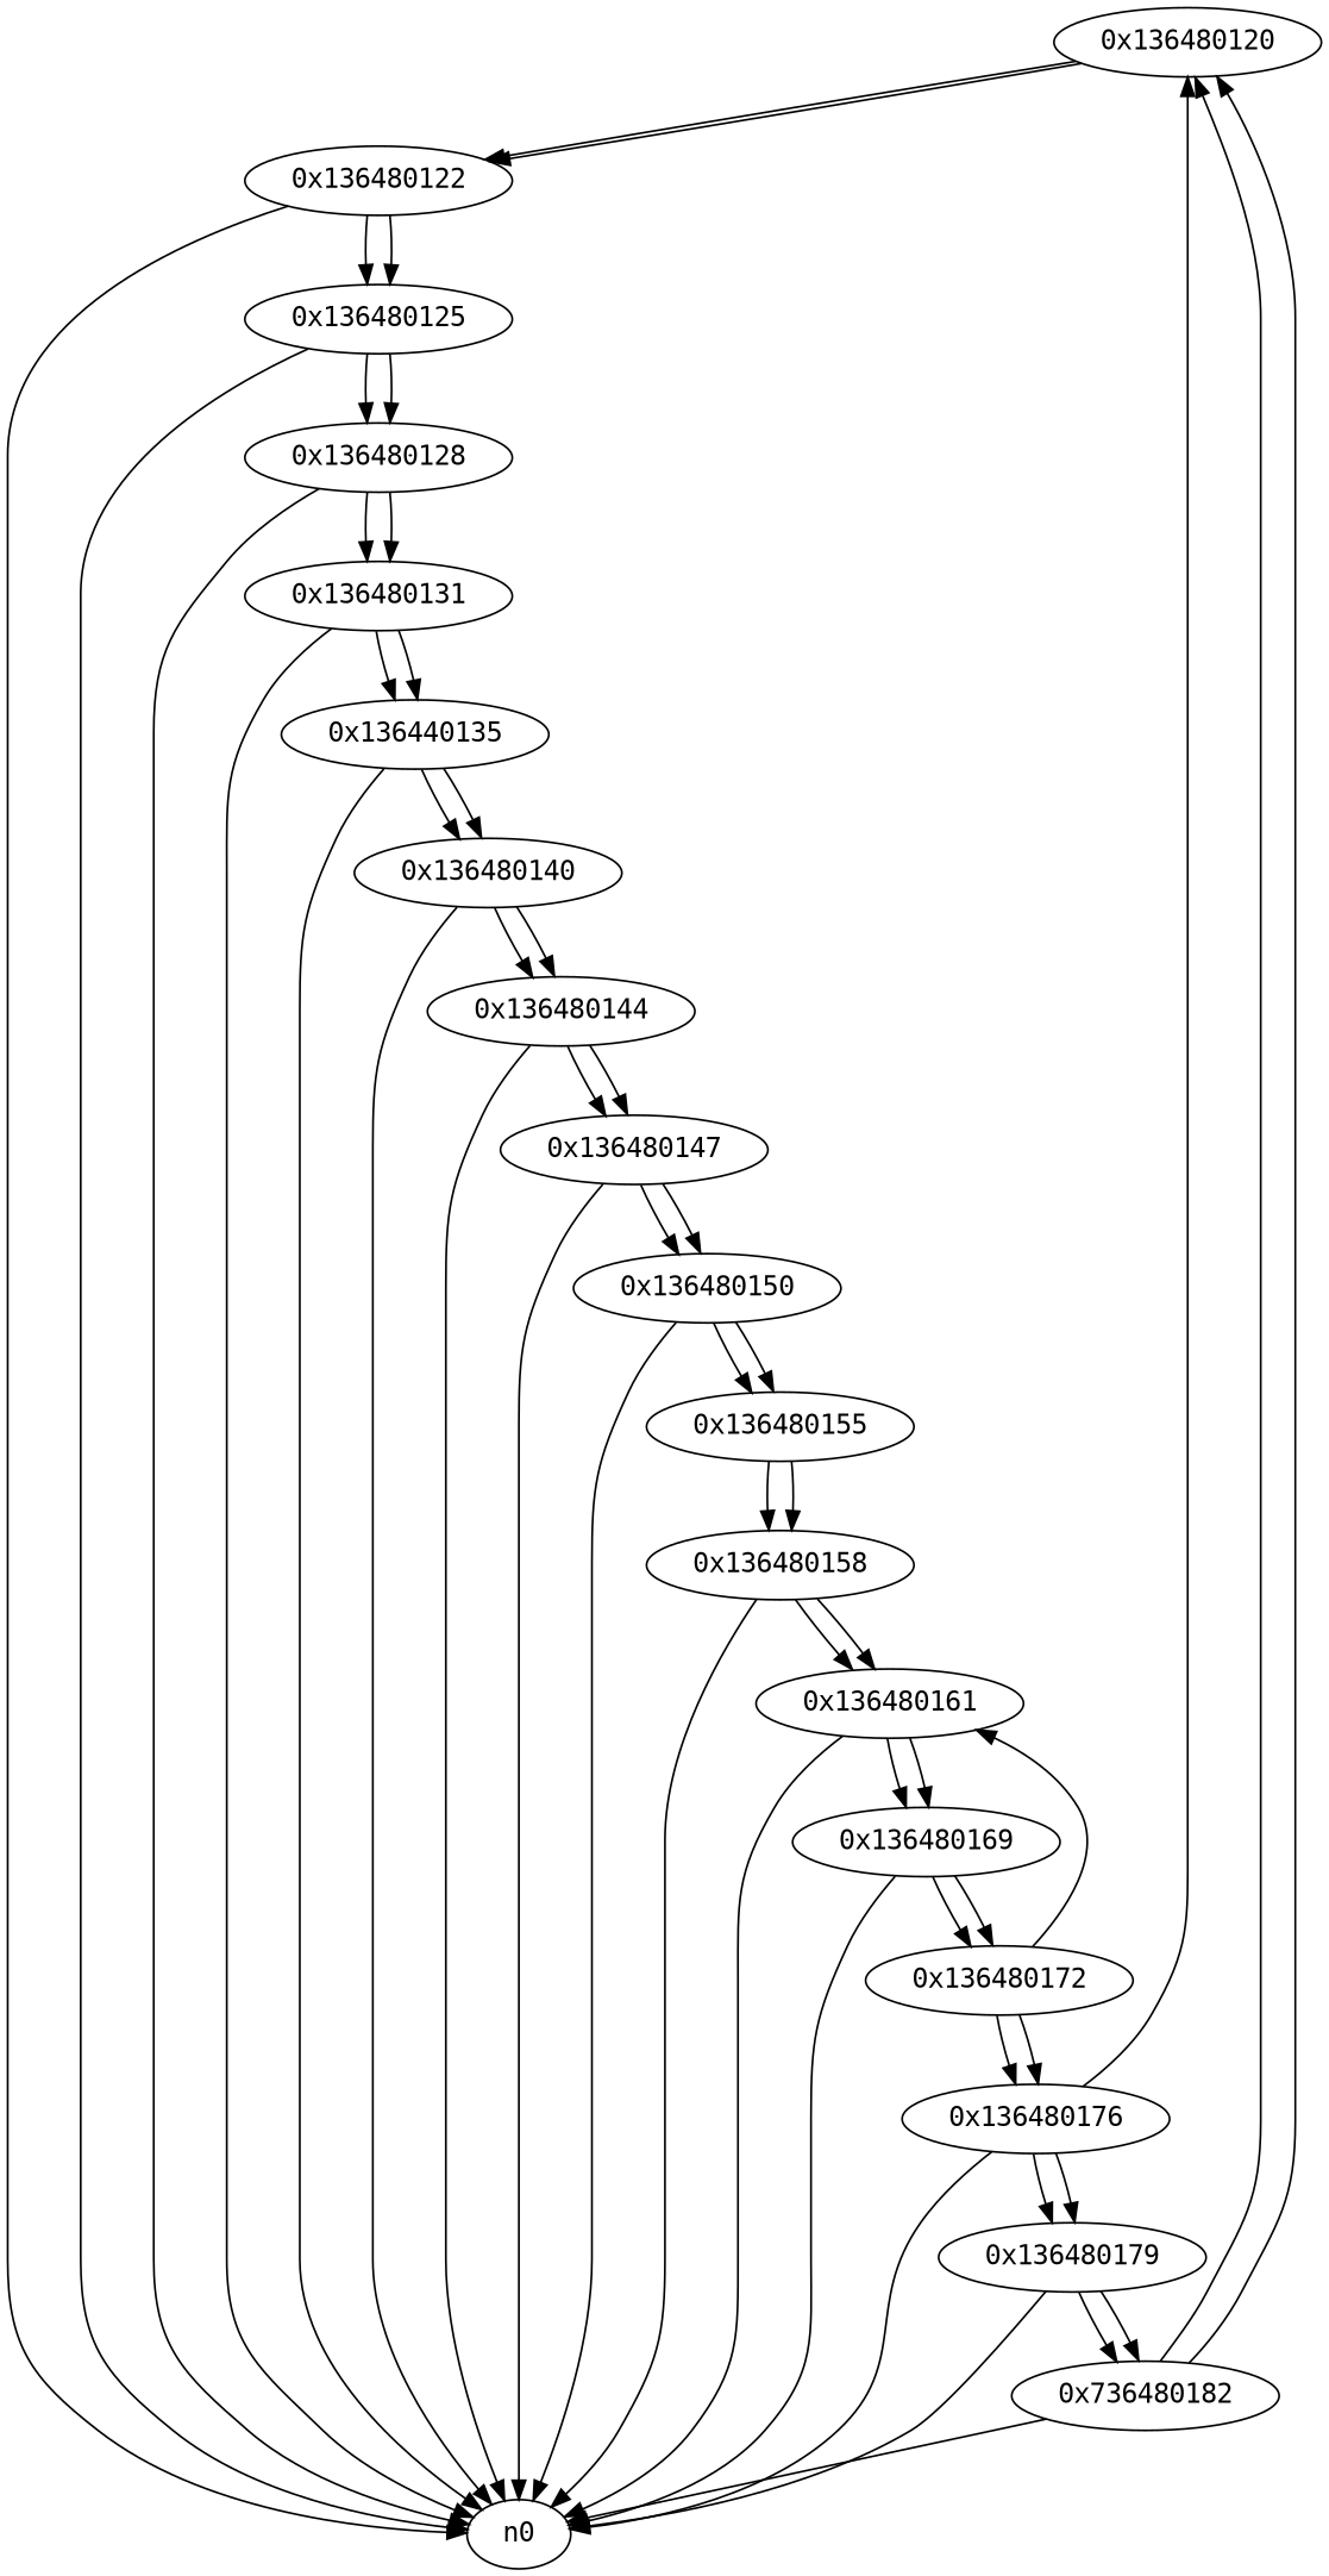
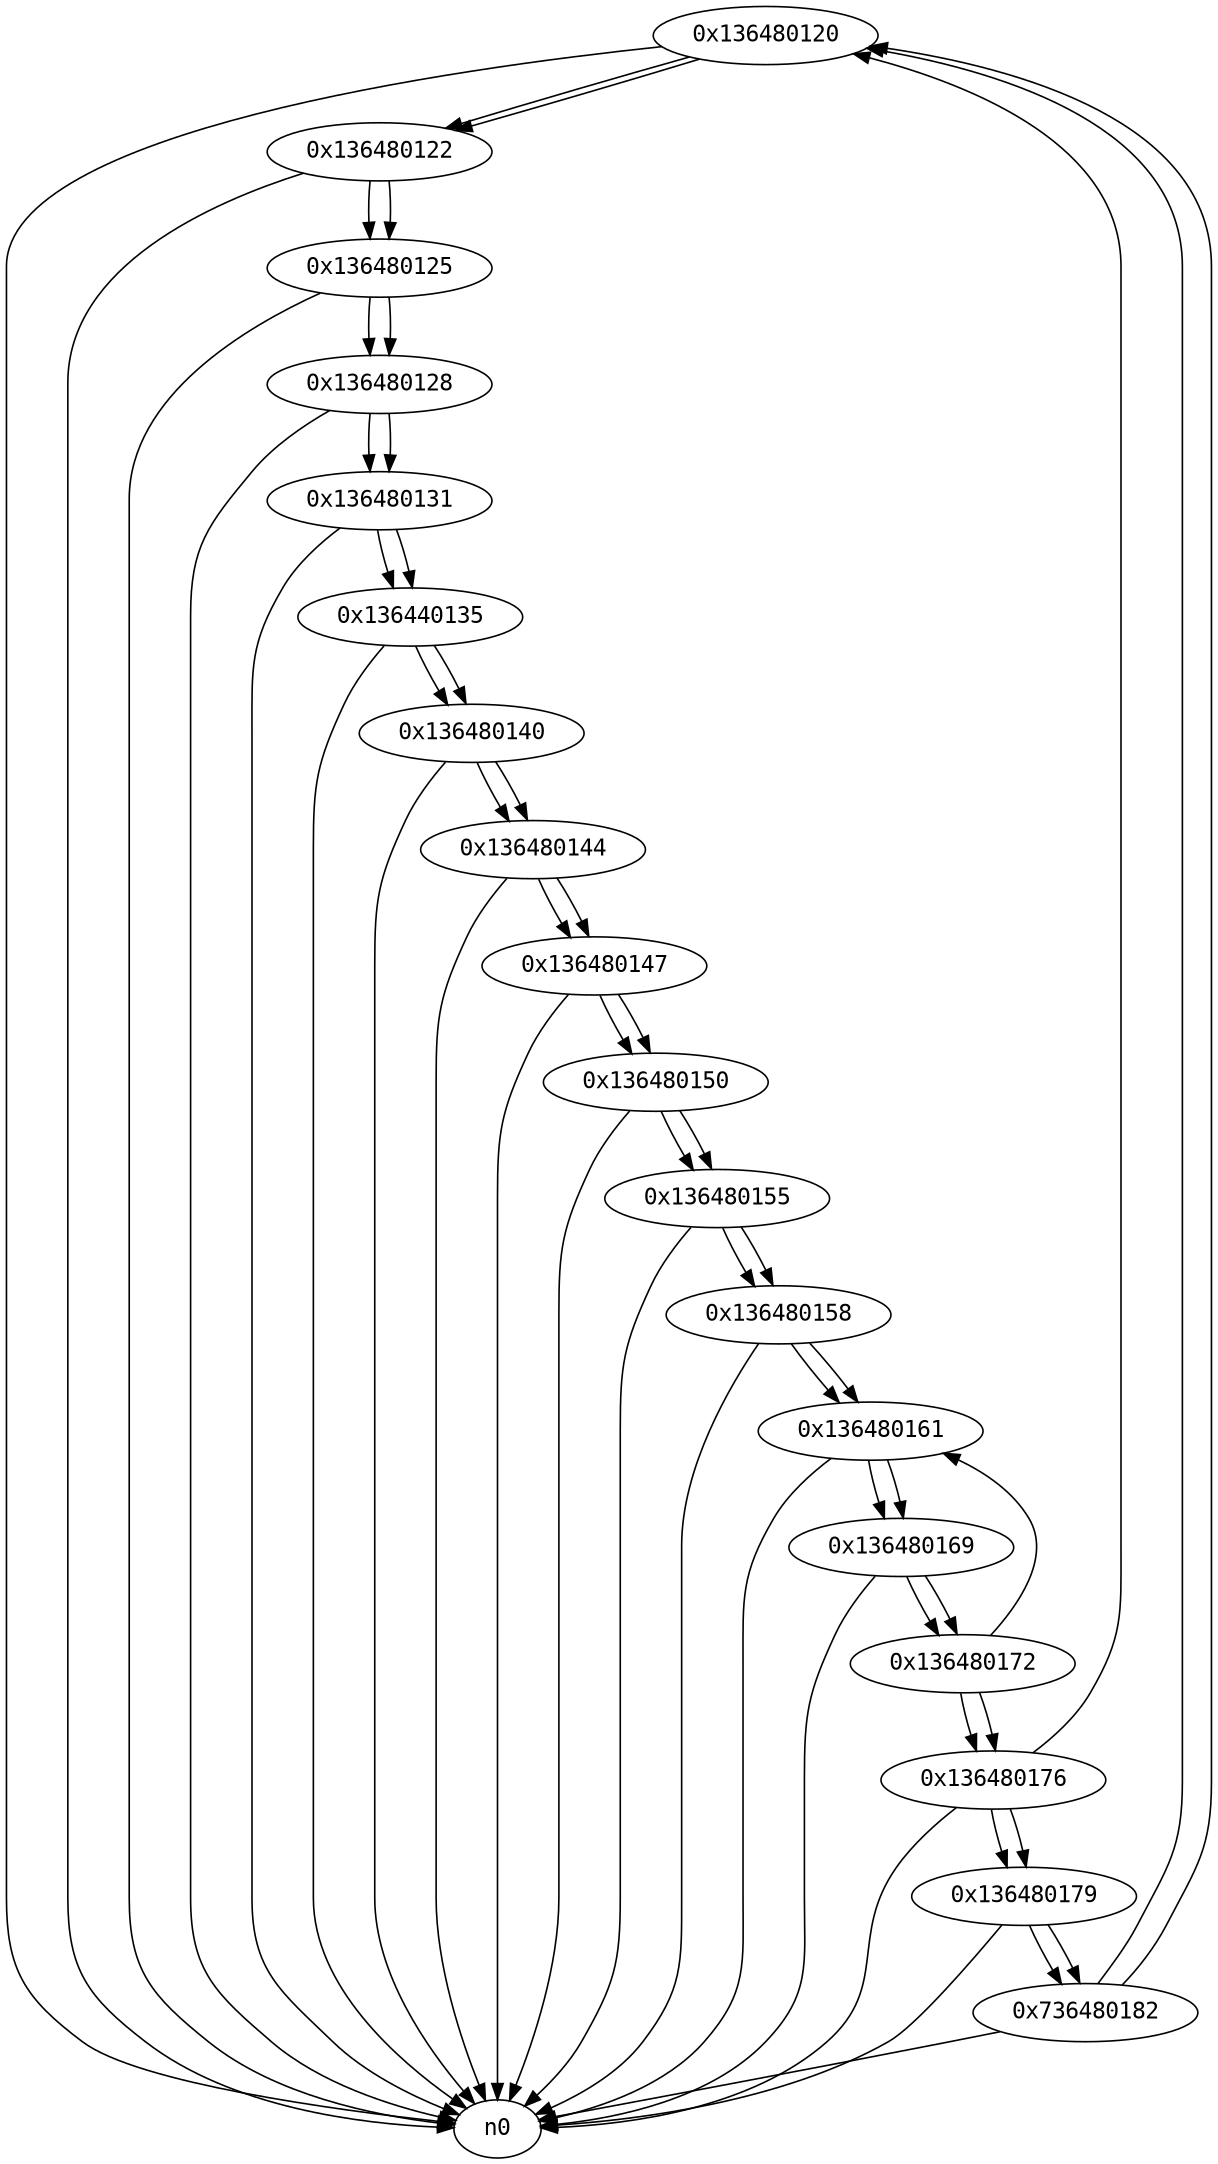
  digraph {
    fontname="DejaVu Sans Mono"
    node [fontname="DejaVu Sans Mono"]
    edge [fontname="DejaVu Sans Mono"]
    n1 [label="0x136480120"]
    n2 [label="0x136480122"]
    n0
    n3 [label="0x136480125"]
    n4 [label="0x136480128"]
    n5 [label="0x136480131"]
    n6 [label="0x136440135"]
    n7 [label="0x136480140"]
    n8 [label="0x136480144"]
    n9 [label="0x136480147"]
    n10 [label="0x136480150"]
    n11 [label="0x136480155"]
    n12 [label="0x136480158"]
    n13 [label="0x136480161"]
    n14 [label="0x136480169"]
    n15 [label="0x136480172"]
    n16 [label="0x136480176"]
    n17 [label="0x136480179"]
    n18 [label="0x736480182"]
    n1 -> n2
    n1 -> n2
+   n1 -> n0
    n2 -> n0
    n2 -> n3
    n2 -> n3
    n3 -> n0
    n3 -> n4
    n3 -> n4
    n4 -> n0
    n4 -> n5
    n4 -> n5
    n5 -> n0
    n5 -> n6
    n5 -> n6
    n6 -> n0
    n6 -> n7
    n6 -> n7
    n7 -> n0
    n7 -> n8
    n7 -> n8
    n8 -> n0
    n8 -> n9
    n8 -> n9
    n9 -> n0
    n9 -> n10
    n9 -> n10
    n10 -> n0
    n10 -> n11
    n10 -> n11
+   n11 -> n0
    n11 -> n12
    n11 -> n12
    n12 -> n0
    n12 -> n13
    n12 -> n13
    n13 -> n0
    n13 -> n14
    n13 -> n14
    n14 -> n0
    n14 -> n15
    n14 -> n15
    n15 -> n13
    n15 -> n16
    n15 -> n16
    n16 -> n1
    n16 -> n0
    n16 -> n17
    n16 -> n17
    n17 -> n0
    n17 -> n18
    n17 -> n18
    n18 -> n1
    n18 -> n1
    n18 -> n0
  }
